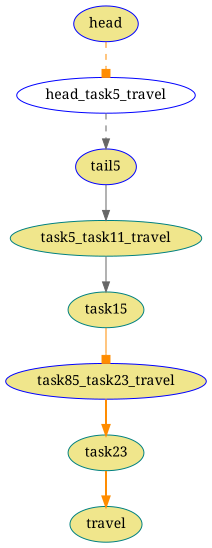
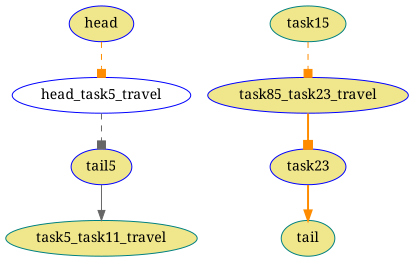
  digraph {
    fontname="Noto Serif"
    node [color=blue fillcolor=khaki fontcolor=black fontname="Noto Serif" style=filled]
    edge [arrowhead=box color=darkorange fontname="Noto Serif" style=solid]
    n1 [label=head]
    n2 [fillcolor=white label=head_task5_travel]
    n3 [label=tail5]
    n4 [color=teal label=task5_task11_travel]
    n5 [color=teal label=task15]
    n6 [label=task85_task23_travel]
-   n7 [color=teal label=task23]
-   n8 [color=teal label=travel]
+   n7 [label=task23]
+   n8 [color=teal label=tail]
    n1 -> n2 [style=dashed]
-   n2 -> n3 [arrowhead=normal color=gray40 style=dashed]
+   n2 -> n3 [color=gray40 style=dashed]
    n3 -> n4 [arrowhead=normal color=gray40]
-   n4 -> n5 [arrowhead=normal color=gray40]
-   n5 -> n6
-   n6 -> n7 [arrowhead=normal style=bold]
+   n5 -> n6 [style=dashed]
+   n6 -> n7 [style=bold]
    n7 -> n8 [arrowhead=normal style=bold]
  }
